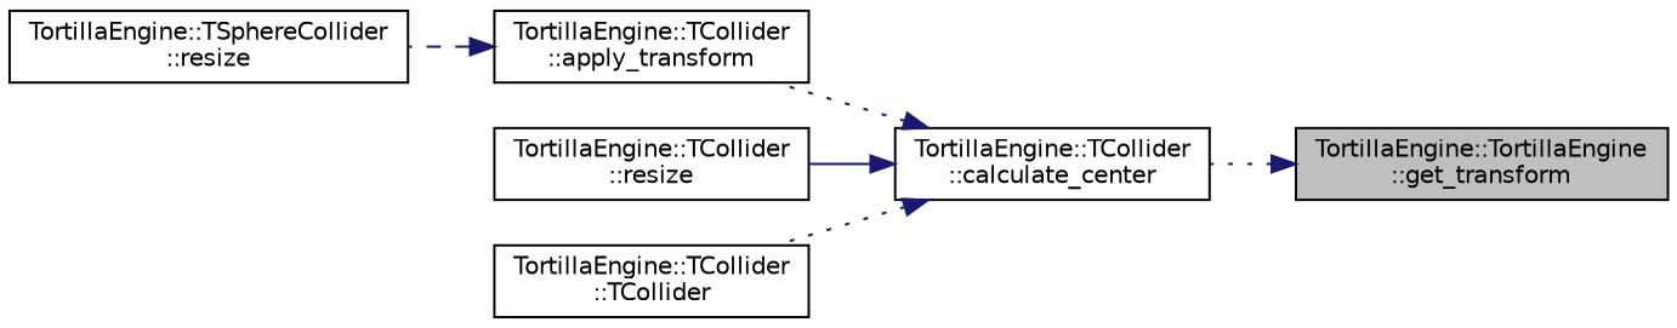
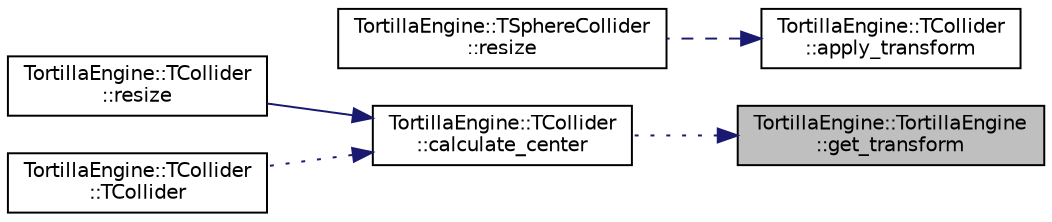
  digraph {
    rankdir=RL
    node [color=black fillcolor=white fontname=Helvetica fontsize=10 shape=record style=filled]
    edge [color=midnightblue dir=back fontname=Helvetica fontsize=10 labelfontname=Helvetica labelfontsize=10 style=dotted]
    n1 [fillcolor=grey75 fontcolor=black height=0.2 label="TortillaEngine::TortillaEngine\l::get_transform" width=0.4]
    n2 [height=0.2 label="TortillaEngine::TCollider\l::calculate_center" width=0.4]
    n3 [height=0.2 label="TortillaEngine::TCollider\l::apply_transform" width=0.4]
    n4 [height=0.2 label="TortillaEngine::TCollider\l::resize" width=0.4]
    n5 [height=0.2 label="TortillaEngine::TCollider\l::TCollider" width=0.4]
    n6 [height=0.2 label="TortillaEngine::TSphereCollider\l::resize" width=0.4]
    n1 -> n2
-   n2 -> n3
    n2 -> n4 [style=solid]
    n2 -> n5
    n3 -> n6 [style=dashed]
  }
